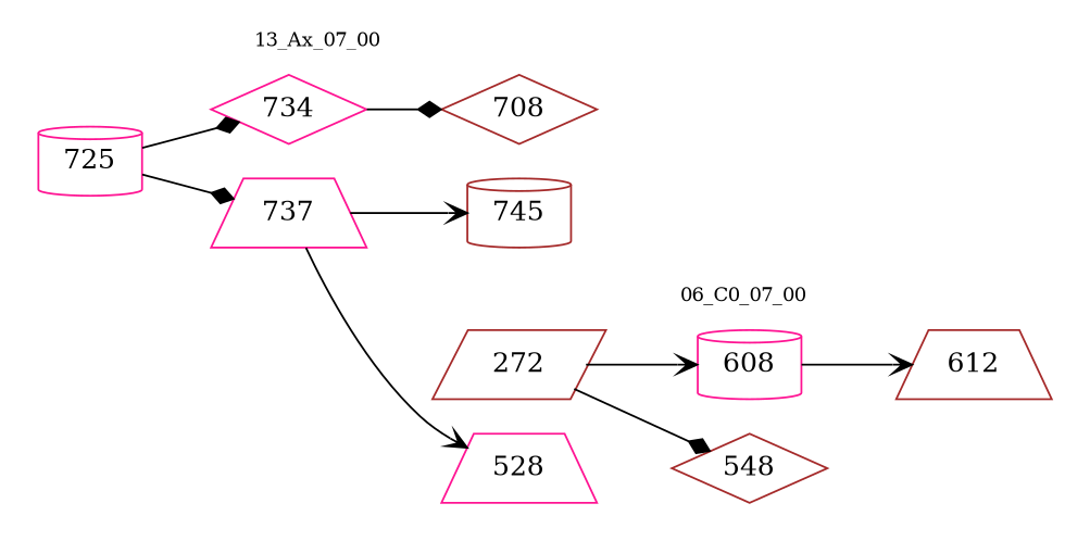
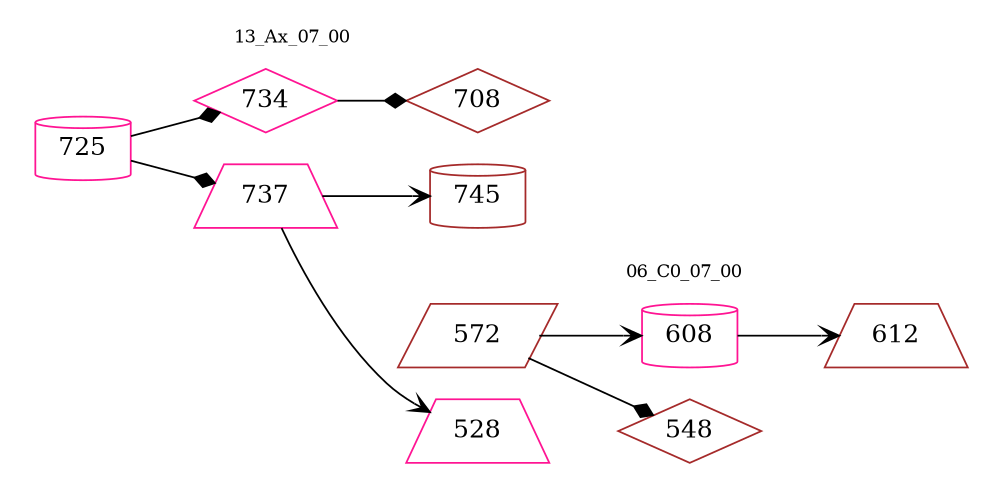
  digraph {
    rankdir=LR
    node [color=deeppink shape=cylinder]
    edge [arrowhead=diamond color=black]
    n1 [label=725]
    n2 [label=734 shape=diamond]
    n3 [label=737 shape=trapezium]
    n4 [color=brown label=708 shape=diamond]
    n5 [color=brown label=745]
-   n6 [color=brown label=272 shape=parallelogram]
+   n6 [color=brown label=572 shape=parallelogram]
    n7 [color=brown label=548 shape=diamond]
    n8 [label=608]
    n9 [label=528 shape=trapezium]
    n10 [color=brown label=612 shape=trapezium]
    subgraph cluster_1 {
      color=white
      fontsize=10
      label="13_Ax_07_00"
      n1
      n2
      n3
      n4
      n5
    }
    subgraph cluster_2 {
      color=white
      fontsize=10
      label="06_C0_07_00"
      n6
      n7
      n8
      n9
      n10
    }
    n1 -> n2
    n1 -> n3
    n2 -> n4
    n3 -> n5 [arrowhead=vee]
    n3 -> n9 [arrowhead=vee]
    n6 -> n7
    n6 -> n8 [arrowhead=vee]
    n8 -> n10 [arrowhead=vee]
  }
